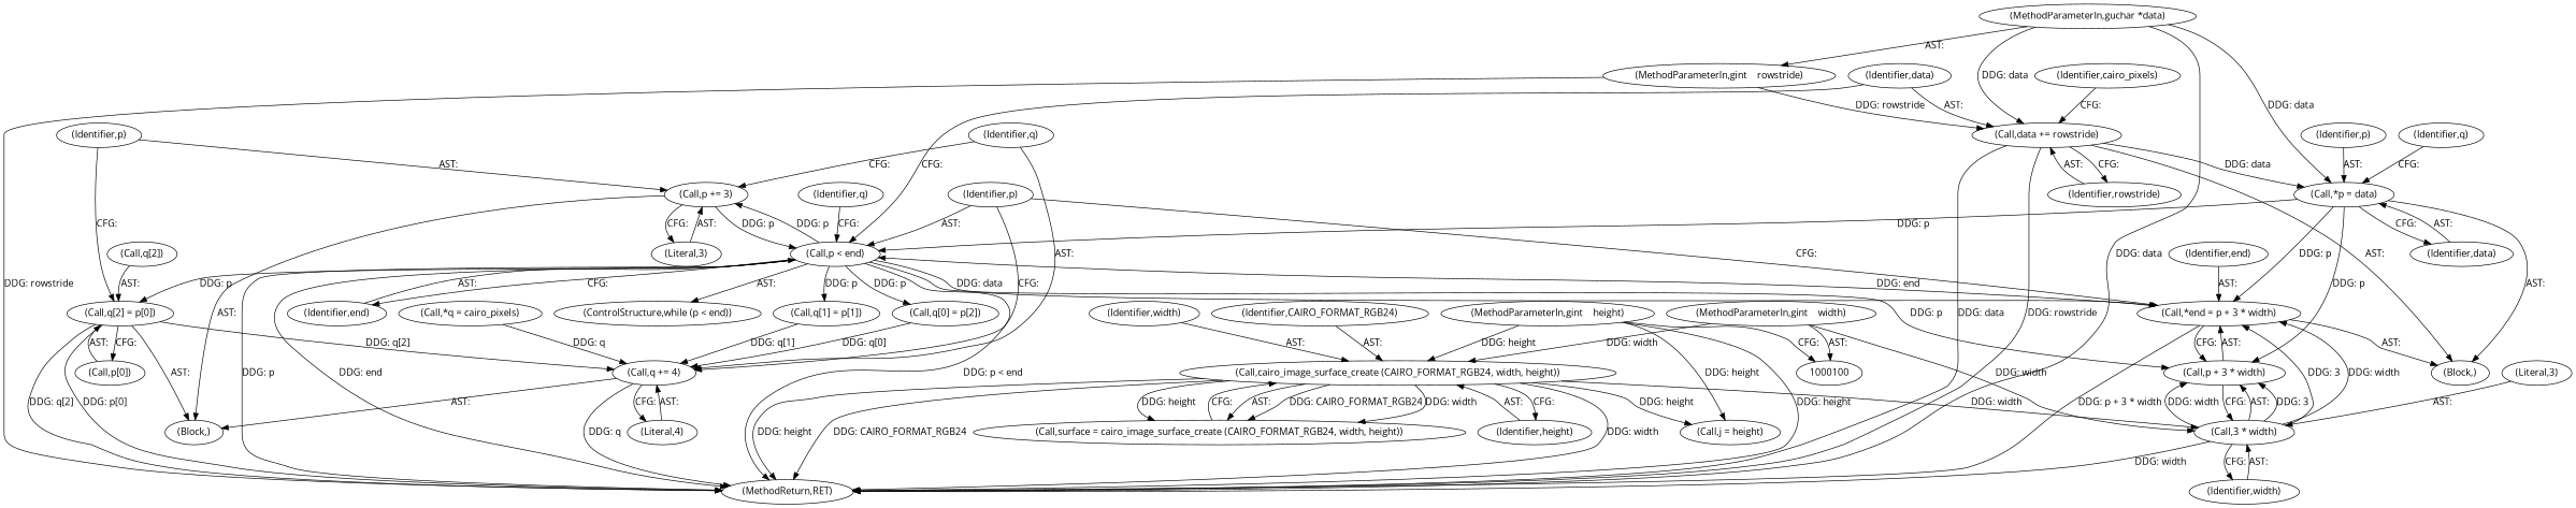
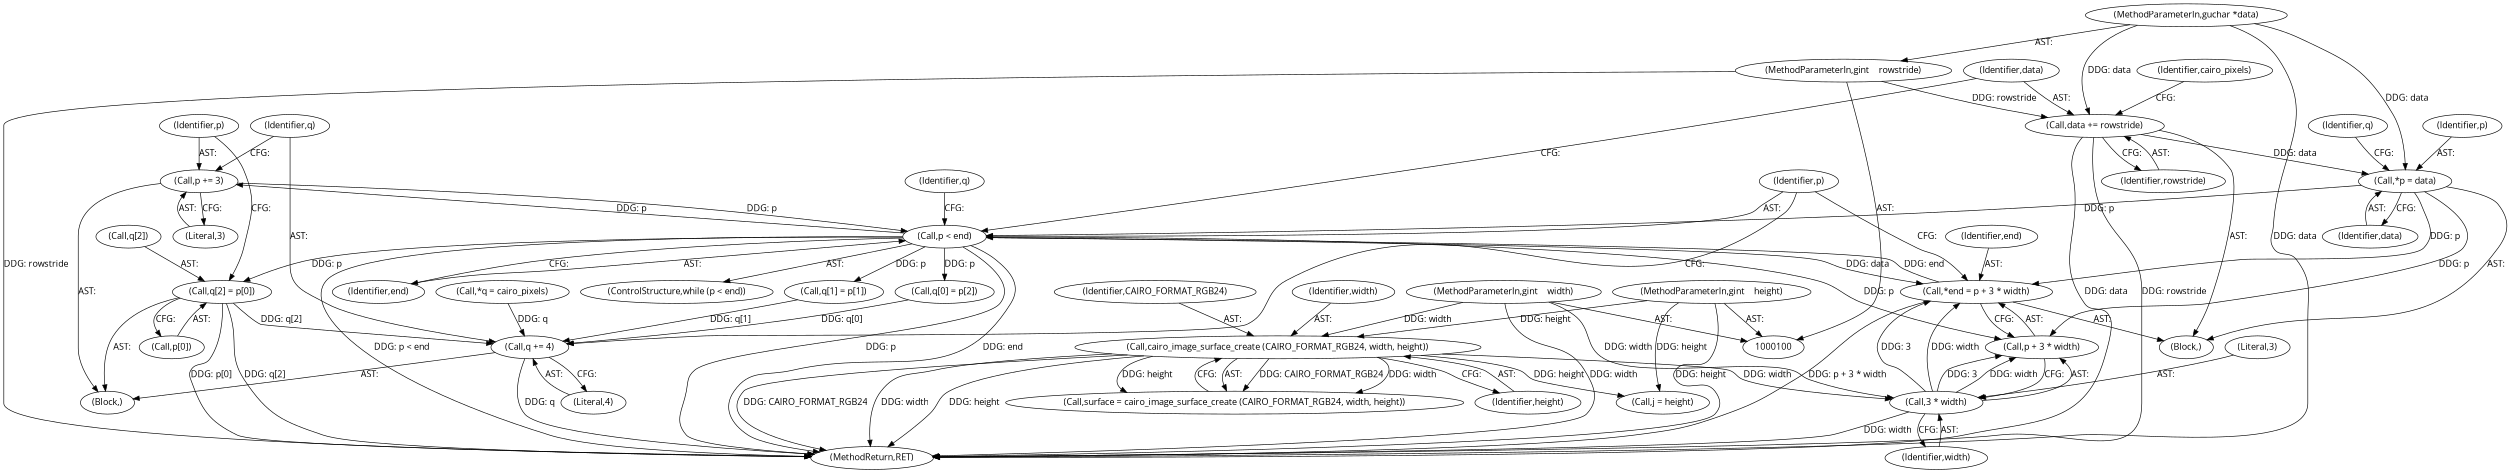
  digraph {
    fontname="Open Sans"
    node [fontname="Open Sans"]
    edge [fontname="Open Sans"]
    n1 [label="(Call,q[2] = p[0])"]
    n2 [label="(Call,q += 4)"]
    n3 [label="(Block,)"]
    n4 [label="(MethodReturn,RET)"]
    n5 [label="(Call,p[0])"]
    n6 [label="(Literal,4)"]
    n7 [label="(Call,p < end)"]
    n8 [label="(Call,p += 3)"]
    n9 [label="(Call,*end = p + 3 * width)"]
    n10 [label="(Identifier,end)"]
    n11 [label="(Call,q[1] = p[1])"]
    n12 [label="(Call,q[0] = p[2])"]
    n13 [label="(Call,p + 3 * width)"]
    n14 [label="(ControlStructure,while (p < end))"]
    n15 [label="(Literal,3)"]
    n16 [label="(Block,)"]
    n17 [label="(Call,3 * width)"]
    n18 [label="(Call,*p = data)"]
    n19 [label="(Identifier,data)"]
    n20 [label="(Call,data += rowstride)"]
    n21 [label="(Identifier,rowstride)"]
    n22 [label="(MethodParameterIn,gint    rowstride)"]
    1000100
    n24 [label="(MethodParameterIn,guchar *data)"]
    n25 [label="(Identifier,width)"]
    n26 [label="(Call,cairo_image_surface_create (CAIRO_FORMAT_RGB24, width, height))"]
    n27 [label="(Call,j = height)"]
    n28 [label="(Call,surface = cairo_image_surface_create (CAIRO_FORMAT_RGB24, width, height))"]
    n29 [label="(Identifier,height)"]
    n30 [label="(MethodParameterIn,gint    width)"]
    n31 [label="(MethodParameterIn,gint    height)"]
    n32 [label="(Identifier,cairo_pixels)"]
    n33 [label="(Call,*q = cairo_pixels)"]
    n34 [label="(Literal,3)"]
    n35 [label="(Identifier,width)"]
    n36 [label="(Identifier,p)"]
    n37 [label="(Identifier,CAIRO_FORMAT_RGB24)"]
    n38 [label="(Call,q[2])"]
    n39 [label="(Identifier,data)"]
    n40 [label="(Identifier,end)"]
    n41 [label="(Identifier,q)"]
    n42 [label="(Identifier,p)"]
    n43 [label="(Identifier,p)"]
    n44 [label="(Identifier,q)"]
    n45 [label="(Identifier,q)"]
    n1 -> n2 [label="DDG: q[2]"]
    n1 -> n3 [label="AST: "]
    n1 -> n4 [label="DDG: p[0]"]
    n1 -> n4 [label="DDG: q[2]"]
    n1 -> n5 [label="CFG: "]
    n2 -> n3 [label="AST: "]
    n2 -> n4 [label="DDG: q"]
    n2 -> n6 [label="CFG: "]
    n5 -> n1 [label="AST: "]
    n6 -> n2 [label="AST: "]
    n7 -> n1 [label="DDG: p"]
    n7 -> n4 [label="DDG: p < end"]
    n7 -> n4 [label="DDG: p"]
    n7 -> n4 [label="DDG: end"]
    n7 -> n8 [label="DDG: p"]
    n7 -> n9 [label="DDG: data"]
    n7 -> n10 [label="CFG: "]
    n7 -> n11 [label="DDG: p"]
    n7 -> n12 [label="DDG: p"]
    n7 -> n13 [label="DDG: p"]
    n7 -> n14 [label="AST: "]
    n8 -> n3 [label="AST: "]
    n8 -> n7 [label="DDG: p"]
    n8 -> n15 [label="CFG: "]
    n9 -> n4 [label="DDG: p + 3 * width"]
    n9 -> n7 [label="DDG: end"]
    n9 -> n13 [label="CFG: "]
    n9 -> n16 [label="AST: "]
    n10 -> n7 [label="AST: "]
    n11 -> n2 [label="DDG: q[1]"]
    n12 -> n2 [label="DDG: q[0]"]
    n13 -> n9 [label="AST: "]
    n13 -> n17 [label="CFG: "]
    n15 -> n8 [label="AST: "]
    n17 -> n4 [label="DDG: width"]
    n17 -> n9 [label="DDG: 3"]
    n17 -> n9 [label="DDG: width"]
    n17 -> n13 [label="AST: "]
    n17 -> n13 [label="DDG: 3"]
    n17 -> n13 [label="DDG: width"]
    n17 -> n25 [label="CFG: "]
    n18 -> n7 [label="DDG: p"]
    n18 -> n9 [label="DDG: p"]
    n18 -> n13 [label="DDG: p"]
    n18 -> n16 [label="AST: "]
    n18 -> n19 [label="CFG: "]
    n19 -> n18 [label="AST: "]
    n20 -> n4 [label="DDG: data"]
    n20 -> n4 [label="DDG: rowstride"]
    n20 -> n16 [label="AST: "]
    n20 -> n18 [label="DDG: data"]
    n20 -> n21 [label="CFG: "]
    n21 -> n20 [label="AST: "]
    n22 -> n4 [label="DDG: rowstride"]
    n22 -> n20 [label="DDG: rowstride"]
+   n22 -> 1000100 [label="AST: "]
    n24 -> n4 [label="DDG: data"]
    n24 -> n18 [label="DDG: data"]
    n24 -> n20 [label="DDG: data"]
    n24 -> n22 [label="AST: "]
    n25 -> n17 [label="AST: "]
    n26 -> n4 [label="DDG: width"]
    n26 -> n4 [label="DDG: height"]
    n26 -> n4 [label="DDG: CAIRO_FORMAT_RGB24"]
    n26 -> n17 [label="DDG: width"]
    n26 -> n27 [label="DDG: height"]
    n26 -> n28 [label="AST: "]
    n26 -> n28 [label="DDG: CAIRO_FORMAT_RGB24"]
    n26 -> n28 [label="DDG: width"]
    n26 -> n28 [label="DDG: height"]
    n26 -> n29 [label="CFG: "]
    n28 -> n26 [label="CFG: "]
    n29 -> n26 [label="AST: "]
+   n30 -> n4 [label="DDG: width"]
    n30 -> n17 [label="DDG: width"]
    n30 -> 1000100 [label="AST: "]
    n30 -> n26 [label="DDG: width"]
    n31 -> n4 [label="DDG: height"]
-   n31 -> 1000100 [label="CFG: "]
+   n31 -> 1000100 [label="AST: "]
    n31 -> n26 [label="DDG: height"]
    n31 -> n27 [label="DDG: height"]
    n32 -> n20 [label="CFG: "]
    n33 -> n2 [label="DDG: q"]
    n34 -> n17 [label="AST: "]
    n35 -> n26 [label="AST: "]
    n36 -> n1 [label="CFG: "]
    n36 -> n8 [label="AST: "]
    n37 -> n26 [label="AST: "]
    n38 -> n1 [label="AST: "]
    n39 -> n7 [label="CFG: "]
    n39 -> n20 [label="AST: "]
    n40 -> n9 [label="AST: "]
    n41 -> n2 [label="AST: "]
    n41 -> n8 [label="CFG: "]
    n42 -> n2 [label="CFG: "]
    n42 -> n7 [label="AST: "]
    n42 -> n9 [label="CFG: "]
    n43 -> n18 [label="AST: "]
    n44 -> n7 [label="CFG: "]
    n45 -> n18 [label="CFG: "]
  }
